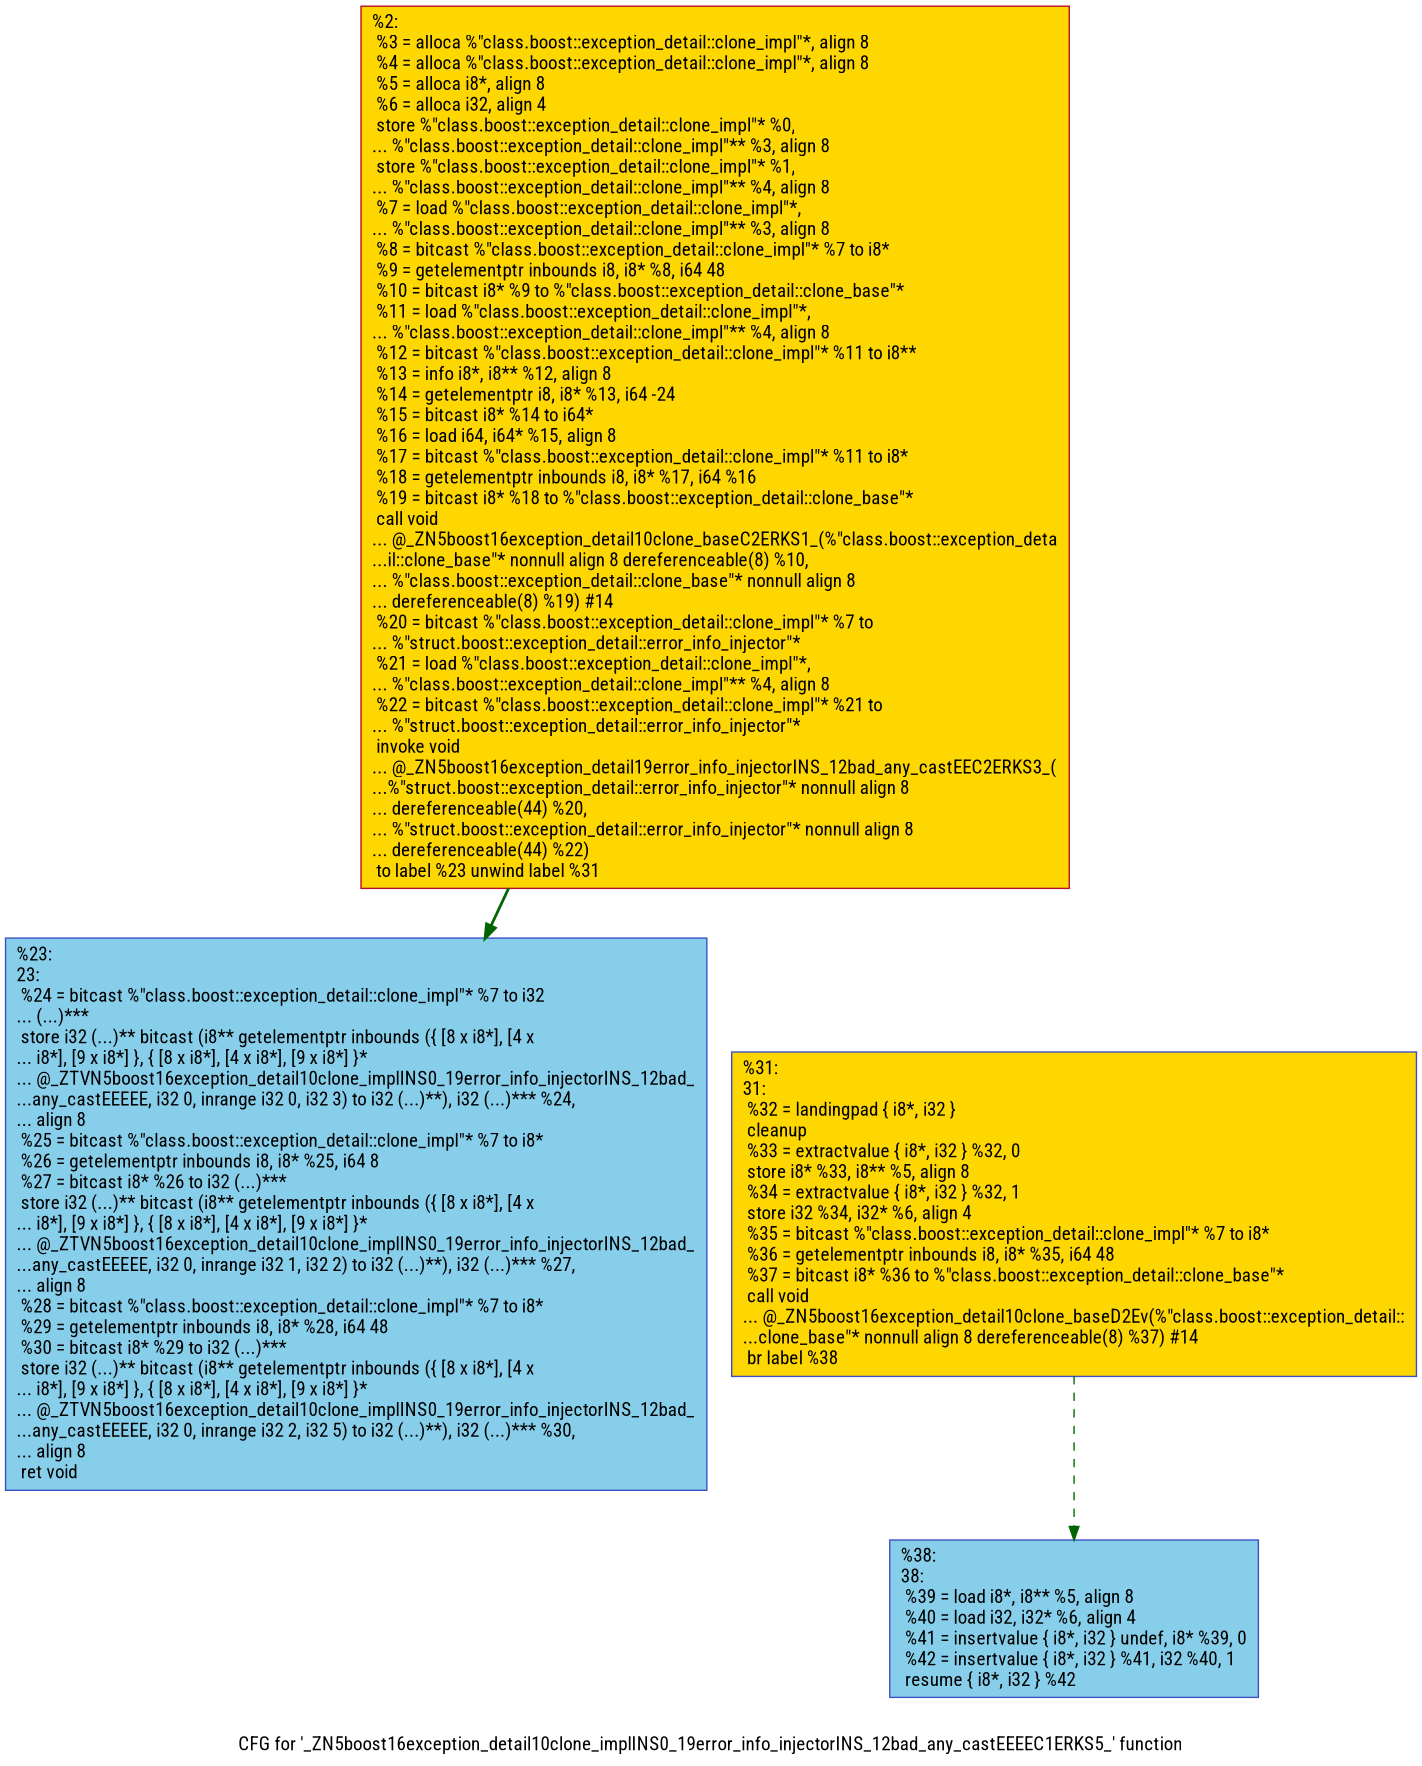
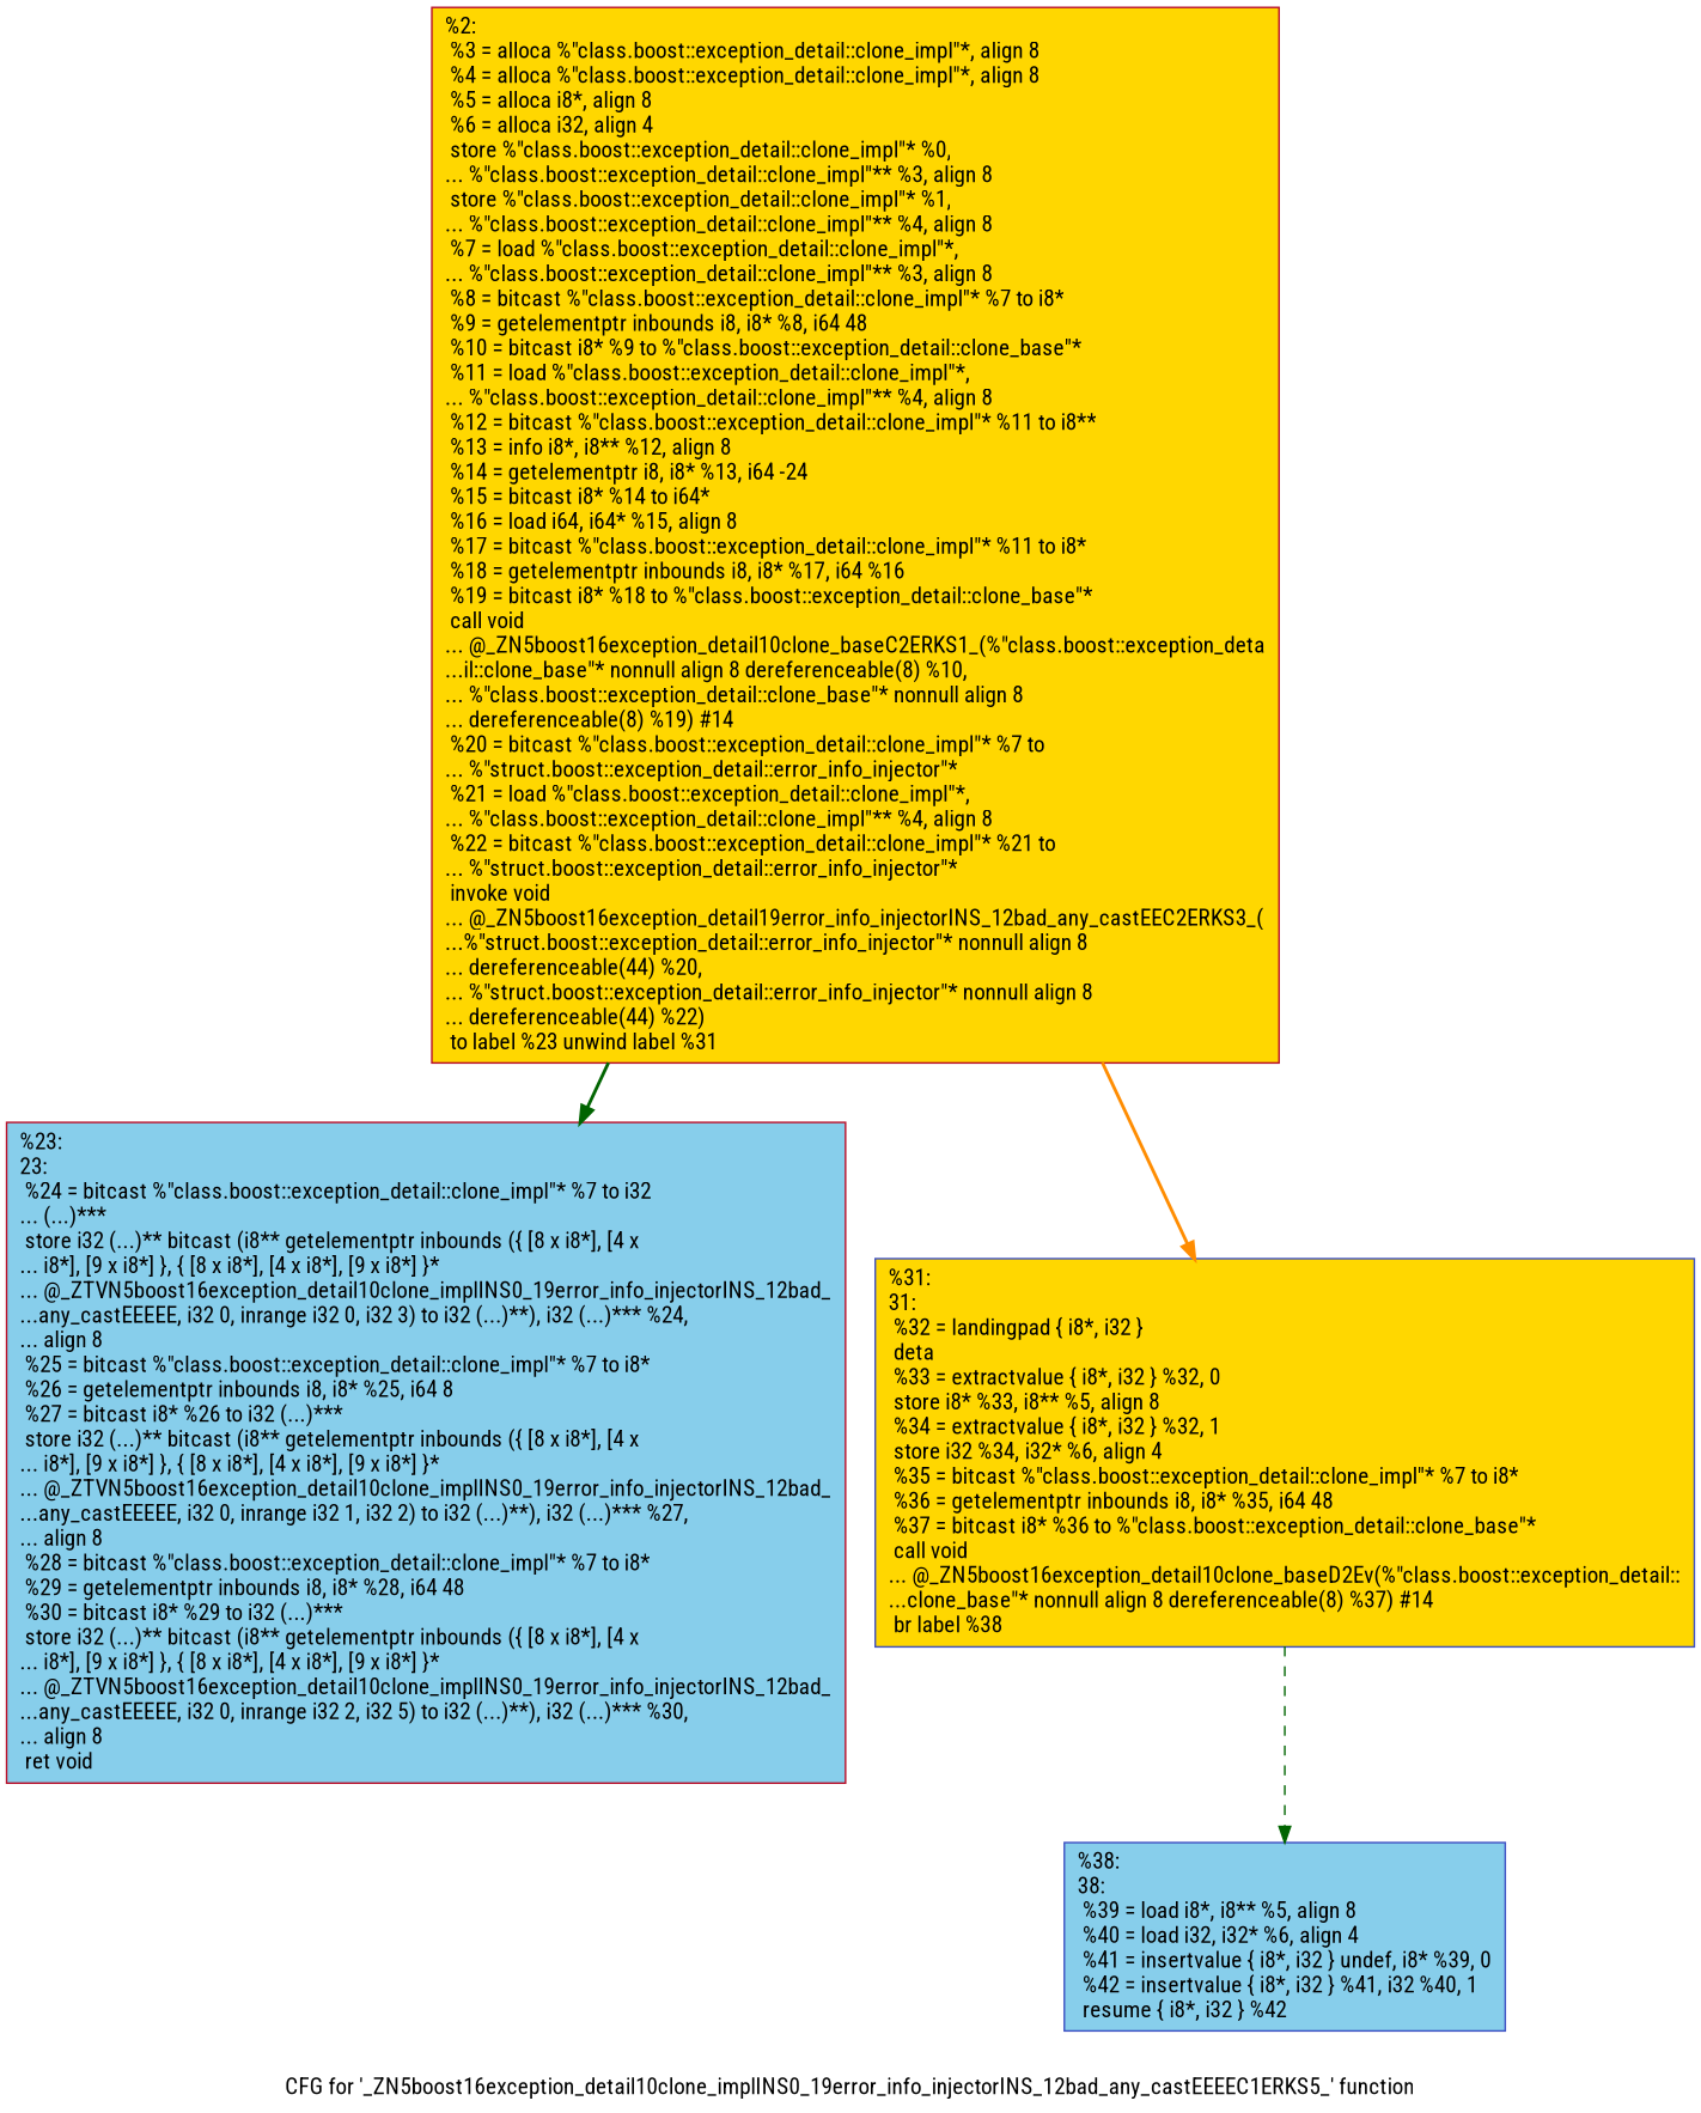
  digraph {
    fontname="Roboto Condensed"
    label="CFG for '_ZN5boost16exception_detail10clone_implINS0_19error_info_injectorINS_12bad_any_castEEEEC1ERKS5_' function"
    node [color="#b70d28ff" fillcolor=gold fontname="Roboto Condensed" shape=record style=filled]
    edge [color=darkgreen fontname="Roboto Condensed" style=bold]
    n1 [label="{%2:\l  %3 = alloca %\"class.boost::exception_detail::clone_impl\"*, align 8\l  %4 = alloca %\"class.boost::exception_detail::clone_impl\"*, align 8\l  %5 = alloca i8*, align 8\l  %6 = alloca i32, align 4\l  store %\"class.boost::exception_detail::clone_impl\"* %0,\l... %\"class.boost::exception_detail::clone_impl\"** %3, align 8\l  store %\"class.boost::exception_detail::clone_impl\"* %1,\l... %\"class.boost::exception_detail::clone_impl\"** %4, align 8\l  %7 = load %\"class.boost::exception_detail::clone_impl\"*,\l... %\"class.boost::exception_detail::clone_impl\"** %3, align 8\l  %8 = bitcast %\"class.boost::exception_detail::clone_impl\"* %7 to i8*\l  %9 = getelementptr inbounds i8, i8* %8, i64 48\l  %10 = bitcast i8* %9 to %\"class.boost::exception_detail::clone_base\"*\l  %11 = load %\"class.boost::exception_detail::clone_impl\"*,\l... %\"class.boost::exception_detail::clone_impl\"** %4, align 8\l  %12 = bitcast %\"class.boost::exception_detail::clone_impl\"* %11 to i8**\l  %13 = info i8*, i8** %12, align 8\l  %14 = getelementptr i8, i8* %13, i64 -24\l  %15 = bitcast i8* %14 to i64*\l  %16 = load i64, i64* %15, align 8\l  %17 = bitcast %\"class.boost::exception_detail::clone_impl\"* %11 to i8*\l  %18 = getelementptr inbounds i8, i8* %17, i64 %16\l  %19 = bitcast i8* %18 to %\"class.boost::exception_detail::clone_base\"*\l  call void\l... @_ZN5boost16exception_detail10clone_baseC2ERKS1_(%\"class.boost::exception_deta\l...il::clone_base\"* nonnull align 8 dereferenceable(8) %10,\l... %\"class.boost::exception_detail::clone_base\"* nonnull align 8\l... dereferenceable(8) %19) #14\l  %20 = bitcast %\"class.boost::exception_detail::clone_impl\"* %7 to\l... %\"struct.boost::exception_detail::error_info_injector\"*\l  %21 = load %\"class.boost::exception_detail::clone_impl\"*,\l... %\"class.boost::exception_detail::clone_impl\"** %4, align 8\l  %22 = bitcast %\"class.boost::exception_detail::clone_impl\"* %21 to\l... %\"struct.boost::exception_detail::error_info_injector\"*\l  invoke void\l... @_ZN5boost16exception_detail19error_info_injectorINS_12bad_any_castEEC2ERKS3_(\l...%\"struct.boost::exception_detail::error_info_injector\"* nonnull align 8\l... dereferenceable(44) %20,\l... %\"struct.boost::exception_detail::error_info_injector\"* nonnull align 8\l... dereferenceable(44) %22)\l          to label %23 unwind label %31\l}"]
-   n2 [color="#3d50c3ff" fillcolor=skyblue label="{%23:\l23:                                               \l  %24 = bitcast %\"class.boost::exception_detail::clone_impl\"* %7 to i32\l... (...)***\l  store i32 (...)** bitcast (i8** getelementptr inbounds (\{ [8 x i8*], [4 x\l... i8*], [9 x i8*] \}, \{ [8 x i8*], [4 x i8*], [9 x i8*] \}*\l... @_ZTVN5boost16exception_detail10clone_implINS0_19error_info_injectorINS_12bad_\l...any_castEEEEE, i32 0, inrange i32 0, i32 3) to i32 (...)**), i32 (...)*** %24,\l... align 8\l  %25 = bitcast %\"class.boost::exception_detail::clone_impl\"* %7 to i8*\l  %26 = getelementptr inbounds i8, i8* %25, i64 8\l  %27 = bitcast i8* %26 to i32 (...)***\l  store i32 (...)** bitcast (i8** getelementptr inbounds (\{ [8 x i8*], [4 x\l... i8*], [9 x i8*] \}, \{ [8 x i8*], [4 x i8*], [9 x i8*] \}*\l... @_ZTVN5boost16exception_detail10clone_implINS0_19error_info_injectorINS_12bad_\l...any_castEEEEE, i32 0, inrange i32 1, i32 2) to i32 (...)**), i32 (...)*** %27,\l... align 8\l  %28 = bitcast %\"class.boost::exception_detail::clone_impl\"* %7 to i8*\l  %29 = getelementptr inbounds i8, i8* %28, i64 48\l  %30 = bitcast i8* %29 to i32 (...)***\l  store i32 (...)** bitcast (i8** getelementptr inbounds (\{ [8 x i8*], [4 x\l... i8*], [9 x i8*] \}, \{ [8 x i8*], [4 x i8*], [9 x i8*] \}*\l... @_ZTVN5boost16exception_detail10clone_implINS0_19error_info_injectorINS_12bad_\l...any_castEEEEE, i32 0, inrange i32 2, i32 5) to i32 (...)**), i32 (...)*** %30,\l... align 8\l  ret void\l}"]
-   n3 [color="#3d50c3ff" label="{%31:\l31:                                               \l  %32 = landingpad \{ i8*, i32 \}\l          cleanup\l  %33 = extractvalue \{ i8*, i32 \} %32, 0\l  store i8* %33, i8** %5, align 8\l  %34 = extractvalue \{ i8*, i32 \} %32, 1\l  store i32 %34, i32* %6, align 4\l  %35 = bitcast %\"class.boost::exception_detail::clone_impl\"* %7 to i8*\l  %36 = getelementptr inbounds i8, i8* %35, i64 48\l  %37 = bitcast i8* %36 to %\"class.boost::exception_detail::clone_base\"*\l  call void\l... @_ZN5boost16exception_detail10clone_baseD2Ev(%\"class.boost::exception_detail::\l...clone_base\"* nonnull align 8 dereferenceable(8) %37) #14\l  br label %38\l}"]
+   n2 [fillcolor=skyblue label="{%23:\l23:                                               \l  %24 = bitcast %\"class.boost::exception_detail::clone_impl\"* %7 to i32\l... (...)***\l  store i32 (...)** bitcast (i8** getelementptr inbounds (\{ [8 x i8*], [4 x\l... i8*], [9 x i8*] \}, \{ [8 x i8*], [4 x i8*], [9 x i8*] \}*\l... @_ZTVN5boost16exception_detail10clone_implINS0_19error_info_injectorINS_12bad_\l...any_castEEEEE, i32 0, inrange i32 0, i32 3) to i32 (...)**), i32 (...)*** %24,\l... align 8\l  %25 = bitcast %\"class.boost::exception_detail::clone_impl\"* %7 to i8*\l  %26 = getelementptr inbounds i8, i8* %25, i64 8\l  %27 = bitcast i8* %26 to i32 (...)***\l  store i32 (...)** bitcast (i8** getelementptr inbounds (\{ [8 x i8*], [4 x\l... i8*], [9 x i8*] \}, \{ [8 x i8*], [4 x i8*], [9 x i8*] \}*\l... @_ZTVN5boost16exception_detail10clone_implINS0_19error_info_injectorINS_12bad_\l...any_castEEEEE, i32 0, inrange i32 1, i32 2) to i32 (...)**), i32 (...)*** %27,\l... align 8\l  %28 = bitcast %\"class.boost::exception_detail::clone_impl\"* %7 to i8*\l  %29 = getelementptr inbounds i8, i8* %28, i64 48\l  %30 = bitcast i8* %29 to i32 (...)***\l  store i32 (...)** bitcast (i8** getelementptr inbounds (\{ [8 x i8*], [4 x\l... i8*], [9 x i8*] \}, \{ [8 x i8*], [4 x i8*], [9 x i8*] \}*\l... @_ZTVN5boost16exception_detail10clone_implINS0_19error_info_injectorINS_12bad_\l...any_castEEEEE, i32 0, inrange i32 2, i32 5) to i32 (...)**), i32 (...)*** %30,\l... align 8\l  ret void\l}"]
+   n3 [color="#3d50c3ff" label="{%31:\l31:                                               \l  %32 = landingpad \{ i8*, i32 \}\l          deta\l  %33 = extractvalue \{ i8*, i32 \} %32, 0\l  store i8* %33, i8** %5, align 8\l  %34 = extractvalue \{ i8*, i32 \} %32, 1\l  store i32 %34, i32* %6, align 4\l  %35 = bitcast %\"class.boost::exception_detail::clone_impl\"* %7 to i8*\l  %36 = getelementptr inbounds i8, i8* %35, i64 48\l  %37 = bitcast i8* %36 to %\"class.boost::exception_detail::clone_base\"*\l  call void\l... @_ZN5boost16exception_detail10clone_baseD2Ev(%\"class.boost::exception_detail::\l...clone_base\"* nonnull align 8 dereferenceable(8) %37) #14\l  br label %38\l}"]
    n4 [color="#3d50c3ff" fillcolor=skyblue label="{%38:\l38:                                               \l  %39 = load i8*, i8** %5, align 8\l  %40 = load i32, i32* %6, align 4\l  %41 = insertvalue \{ i8*, i32 \} undef, i8* %39, 0\l  %42 = insertvalue \{ i8*, i32 \} %41, i32 %40, 1\l  resume \{ i8*, i32 \} %42\l}"]
    n1 -> n2
+   n1 -> n3 [color=darkorange]
    n3 -> n4 [style=dashed]
  }
